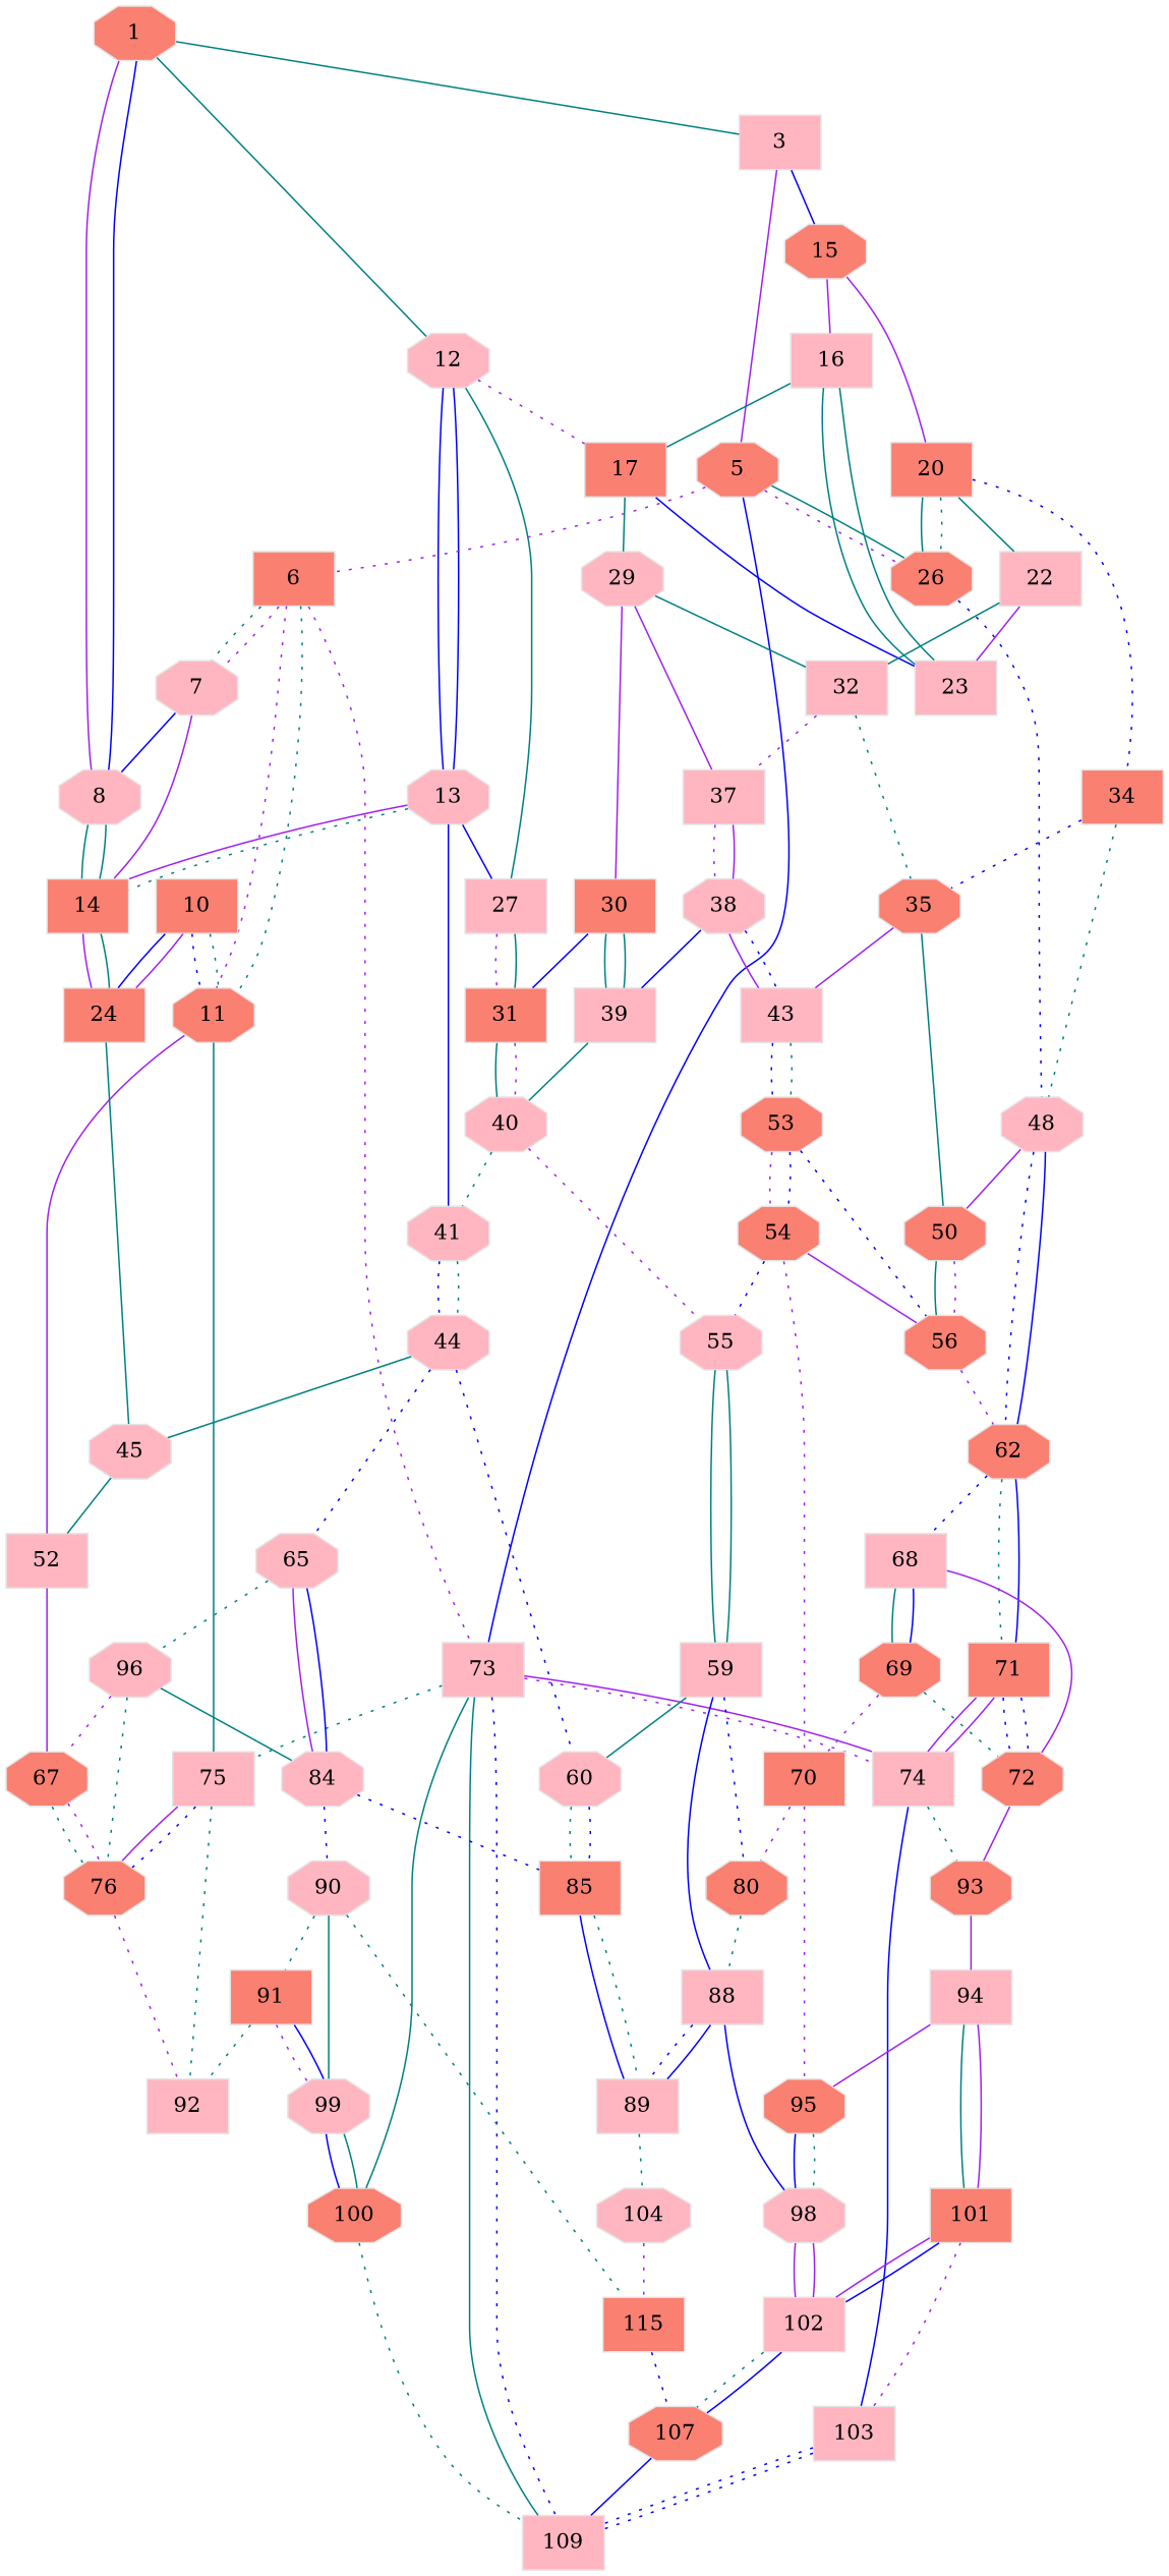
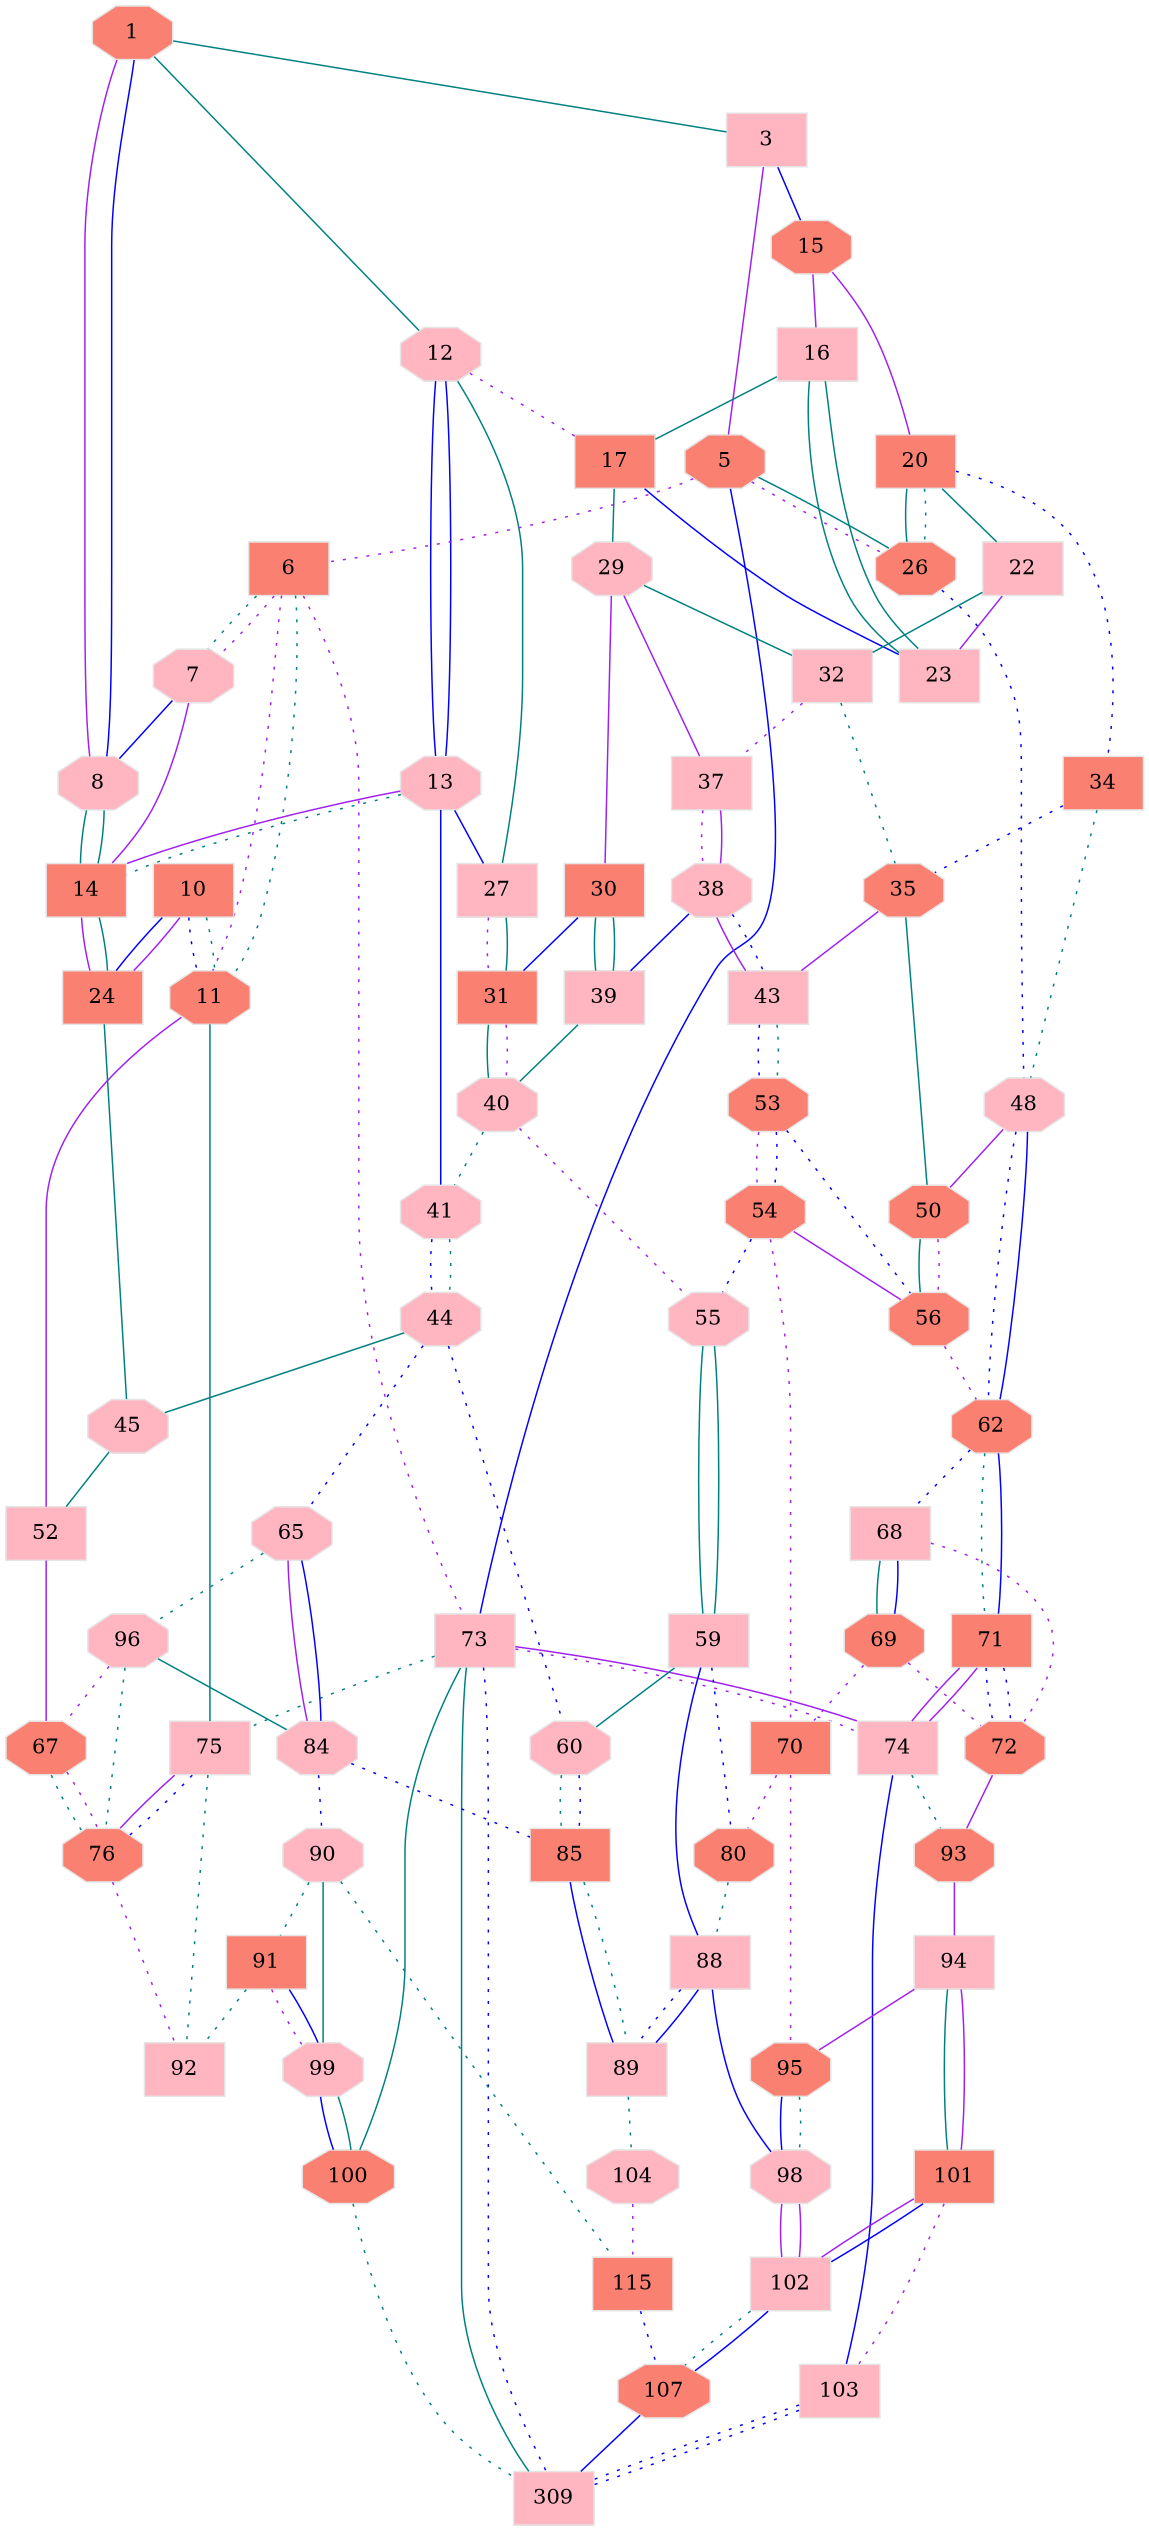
  graph {
    node [color=gray90 fillcolor=lightpink shape=octagon style=filled]
    edge [color=teal style=solid]
    1 [fillcolor=salmon super="+2"]
    3 [shape=box super="+4"]
    8
    12 [super="+18"]
    5 [fillcolor=salmon]
    15 [fillcolor=salmon super="+19"]
    14 [fillcolor=salmon shape=box]
    13 [super="+28"]
    17 [fillcolor=salmon shape=box super="+25"]
    27 [shape=box]
    6 [fillcolor=salmon shape=box]
    26 [fillcolor=salmon]
    73 [shape=box super="+78"]
    16 [shape=box]
    20 [fillcolor=salmon shape=box super="+21"]
    7 [super="+9"]
    11 [fillcolor=salmon super="+51"]
    48 [super="+49"]
    75 [shape=box super="+77"]
    74 [shape=box super="+96"]
    100 [fillcolor=salmon]
-   109 [shape=box super="+110"]
+   109 [shape=box super="+110" label=309]
    52 [shape=box super="+58"]
    10 [fillcolor=salmon shape=box]
    24 [fillcolor=salmon shape=box]
    45 [super="+46"]
    67 [fillcolor=salmon]
    76 [fillcolor=salmon super="+83"]
    92 [shape=box]
    41
    23 [shape=box]
    29 [super="+33"]
    31 [fillcolor=salmon shape=box]
    44 [super="+61"]
    22 [shape=box]
    34 [fillcolor=salmon shape=box]
    32 [shape=box super="+36"]
    30 [fillcolor=salmon shape=box]
    37 [shape=box]
    35 [fillcolor=salmon super="+42"]
    50 [fillcolor=salmon]
    62 [fillcolor=salmon super="+63"]
    40 [super="+47"]
    39 [shape=box]
    38
    55
    43 [shape=box]
    53 [fillcolor=salmon]
    56 [fillcolor=salmon super="+57"]
    59 [shape=box super="+81"]
    60
    65
    54 [fillcolor=salmon super="+64"]
    85 [fillcolor=salmon shape=box]
    n55 [label=96 super="+82"]
    84 [super="+86"]
    68 [shape=box]
    71 [fillcolor=salmon shape=box]
    70 [fillcolor=salmon shape=box super="+79"]
    80 [fillcolor=salmon]
    95 [fillcolor=salmon]
    88 [shape=box super="+97"]
    89 [shape=box]
    98
    69 [fillcolor=salmon]
    72 [fillcolor=salmon super="+87"]
    90 [super="+106"]
    93 [fillcolor=salmon]
    103 [shape=box]
    94 [shape=box]
    91 [fillcolor=salmon shape=box]
    99
    n73 [fillcolor=salmon label=115 shape=box super="+108"]
    104
    102 [shape=box]
    107 [fillcolor=salmon]
    101 [fillcolor=salmon shape=box]
    1 -- 3
    1 -- 8 [color=purple]
    1 -- 8 [color=blue]
    1 -- 12
    3 -- 5 [color=purple]
    3 -- 15 [color=blue weight=2]
    8 -- 14
    8 -- 14
    12 -- 13 [color=blue]
    12 -- 13 [color=blue]
    12 -- 17 [color=purple style=dotted]
    12 -- 27
    5 -- 6 [color=purple style=dotted]
    5 -- 26 [color=purple style=dotted]
    5 -- 26
    5 -- 73 [color=blue]
    15 -- 16 [color=purple]
    15 -- 20 [color=purple]
    14 -- 24 [color=purple]
    14 -- 24
    13 -- 14 [color=purple]
    13 -- 14 [style=dotted]
    13 -- 27 [color=blue]
    13 -- 41 [color=blue]
    17 -- 23 [color=blue]
    17 -- 29
    27 -- 31 [color=purple style=dotted]
    27 -- 31
    6 -- 73 [color=purple style=dotted]
    6 -- 7 [style=dotted]
    6 -- 7 [color=purple style=dotted]
    6 -- 11 [color=purple style=dotted]
    6 -- 11 [style=dotted]
    26 -- 48 [color=blue style=dotted]
    73 -- 75 [style=dotted]
    73 -- 74 [color=purple style=dotted]
    73 -- 74 [color=purple]
    73 -- 100
    73 -- 109
    73 -- 109 [color=blue style=dotted]
    16 -- 17
    16 -- 23
    16 -- 23
    20 -- 26
    20 -- 26 [style=dotted]
    20 -- 22
    20 -- 34 [color=blue style=dotted]
    7 -- 8 [color=blue]
    7 -- 14 [color=purple]
    11 -- 75
    11 -- 52 [color=purple]
    48 -- 50 [color=purple]
    48 -- 62 [color=blue style=dotted]
    48 -- 62 [color=blue]
    75 -- 76 [color=purple]
    75 -- 76 [color=blue style=dotted]
    75 -- 92 [style=dotted]
    74 -- 93 [style=dotted]
    74 -- 103 [color=blue]
    100 -- 109 [style=dotted]
    52 -- 67 [color=purple]
    10 -- 11 [color=blue style=dotted]
    10 -- 11 [style=dotted]
    10 -- 24 [color=blue]
    10 -- 24 [color=purple]
    24 -- 45
    45 -- 52 [weight=2]
    67 -- 76 [style=dotted]
    67 -- 76 [color=purple style=dotted]
    76 -- 92 [color=purple style=dotted]
    41 -- 44 [color=blue style=dotted]
    41 -- 44 [style=dotted]
    29 -- 32
    29 -- 30 [color=purple]
    29 -- 37 [color=purple]
    31 -- 40
    31 -- 40 [color=purple style=dotted]
    44 -- 45
    44 -- 60 [color=blue style=dotted]
    44 -- 65 [color=blue style=dotted]
    22 -- 23 [color=purple]
    22 -- 32
    34 -- 48 [style=dotted]
    34 -- 35 [color=blue style=dotted]
    32 -- 37 [color=purple style=dotted]
    32 -- 35 [style=dotted]
    30 -- 31 [color=blue]
    30 -- 39
    30 -- 39
    37 -- 38 [color=purple style=dotted]
    37 -- 38 [color=purple]
    35 -- 50
    35 -- 43 [color=purple]
    50 -- 56
    50 -- 56 [color=purple style=dotted]
    62 -- 68 [color=blue style=dotted]
    62 -- 71 [style=dotted]
    62 -- 71 [color=blue]
    40 -- 41 [style=dotted]
    40 -- 55 [color=purple style=dotted]
    39 -- 40
    38 -- 39 [color=blue]
    38 -- 43 [color=purple]
    38 -- 43 [color=blue style=dotted]
    55 -- 59
    55 -- 59
    43 -- 53 [color=blue style=dotted]
    43 -- 53 [style=dotted]
    53 -- 56 [color=blue style=dotted]
    53 -- 54 [color=purple style=dotted]
    53 -- 54 [color=blue style=dotted]
    56 -- 62 [color=purple style=dotted]
    59 -- 60
    59 -- 80 [color=blue style=dotted]
    59 -- 88 [color=blue]
    60 -- 85 [style=dotted]
    60 -- 85 [color=blue style=dotted]
    65 -- n55 [style=dotted]
    65 -- 84 [color=purple]
    65 -- 84 [color=blue]
    54 -- 55 [color=blue style=dotted]
    54 -- 56 [color=purple]
    54 -- 70 [color=purple style=dotted]
    85 -- 89 [color=blue]
    85 -- 89 [style=dotted]
    n55 -- 67 [color=purple style=dotted]
    n55 -- 76 [style=dotted]
    n55 -- 84
    84 -- 85 [color=blue style=dotted]
    84 -- 90 [color=blue style=dotted]
    68 -- 69
    68 -- 69 [color=blue]
-   68 -- 72 [color=purple]
+   68 -- 72 [color=purple style=dotted]
    71 -- 74 [color=purple]
    71 -- 74 [color=purple]
    71 -- 72 [color=blue style=dotted]
    71 -- 72 [color=blue style=dotted]
    70 -- 80 [color=purple style=dotted]
    70 -- 95 [color=purple style=dotted]
    80 -- 88 [style=dotted]
    95 -- 98 [color=blue]
    95 -- 98 [style=dotted]
    88 -- 89 [color=blue style=dotted]
    88 -- 89 [color=blue]
    88 -- 98 [color=blue]
    89 -- 104 [style=dotted]
    98 -- 102 [color=purple]
    98 -- 102 [color=purple]
    69 -- 70 [color=purple style=dotted]
-   69 -- 72 [style=dotted]
+   69 -- 72 [color=purple style=dotted]
    72 -- 93 [color=purple]
    90 -- 91 [style=dotted]
    90 -- 99
    90 -- n73 [style=dotted]
    93 -- 94 [color=purple]
    103 -- 109 [color=blue style=dotted]
    103 -- 109 [color=blue style=dotted]
    94 -- 95 [color=purple]
    94 -- 101
    94 -- 101 [color=purple]
    91 -- 92 [style=dotted]
    91 -- 99 [color=purple style=dotted]
    91 -- 99 [color=blue]
    99 -- 100 [color=blue]
    99 -- 100
    n73 -- 107 [color=blue style=dotted]
    104 -- n73 [color=purple style=dotted weight=2]
    102 -- 107 [style=dotted]
    102 -- 107 [color=blue]
    107 -- 109 [color=blue]
    101 -- 103 [color=purple style=dotted]
    101 -- 102 [color=purple]
    101 -- 102 [color=blue]
  }
